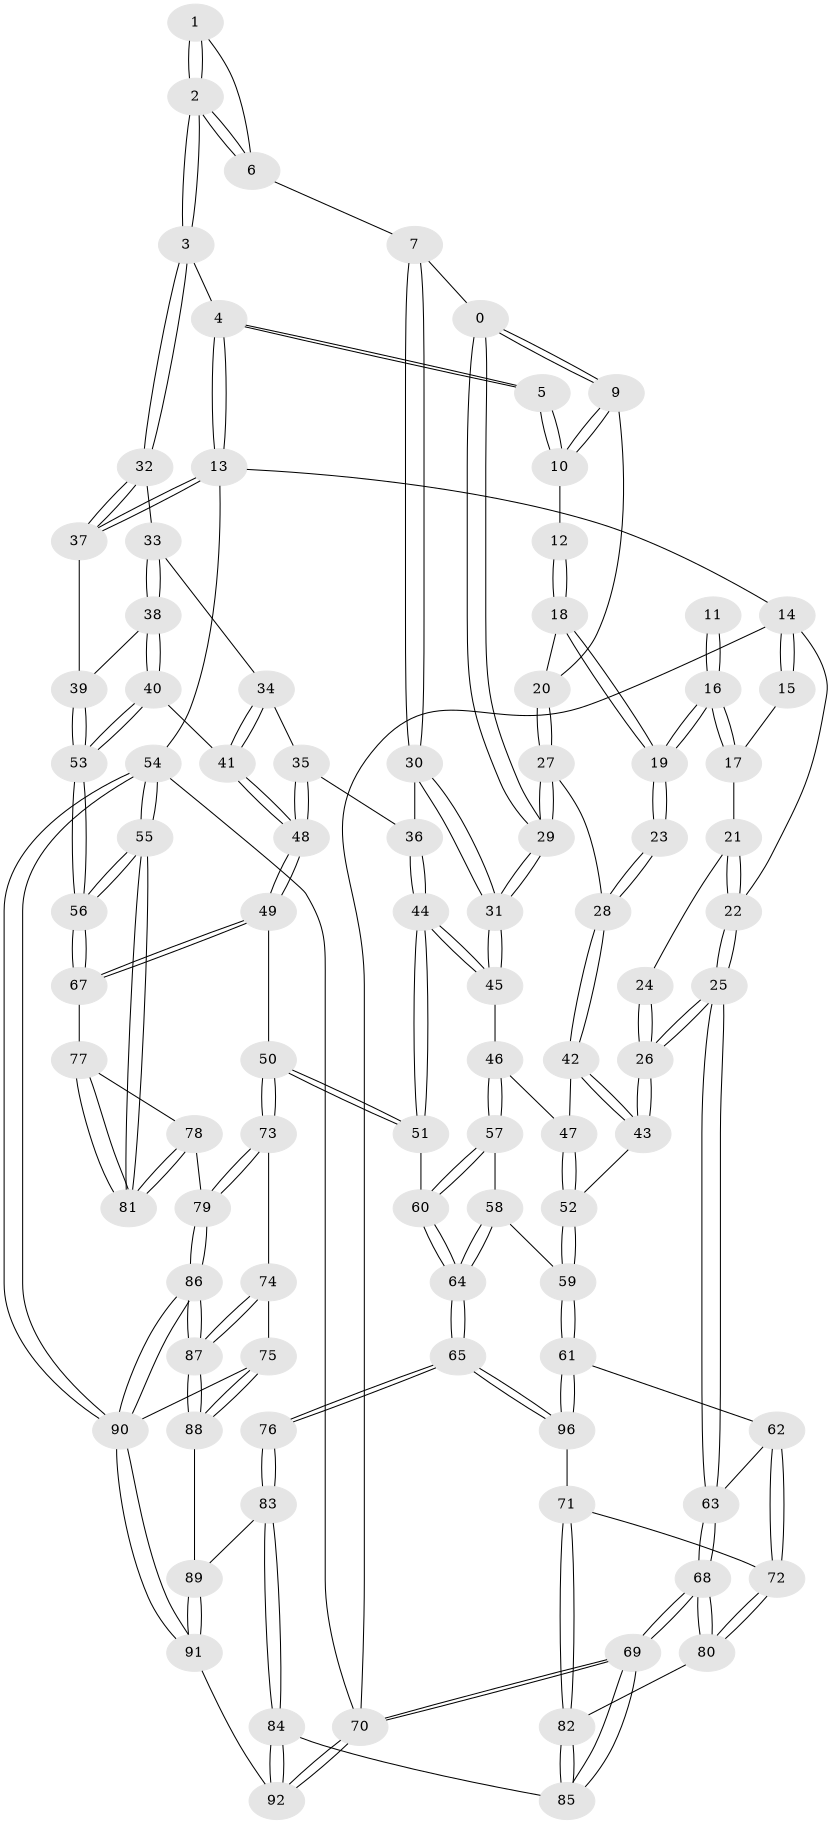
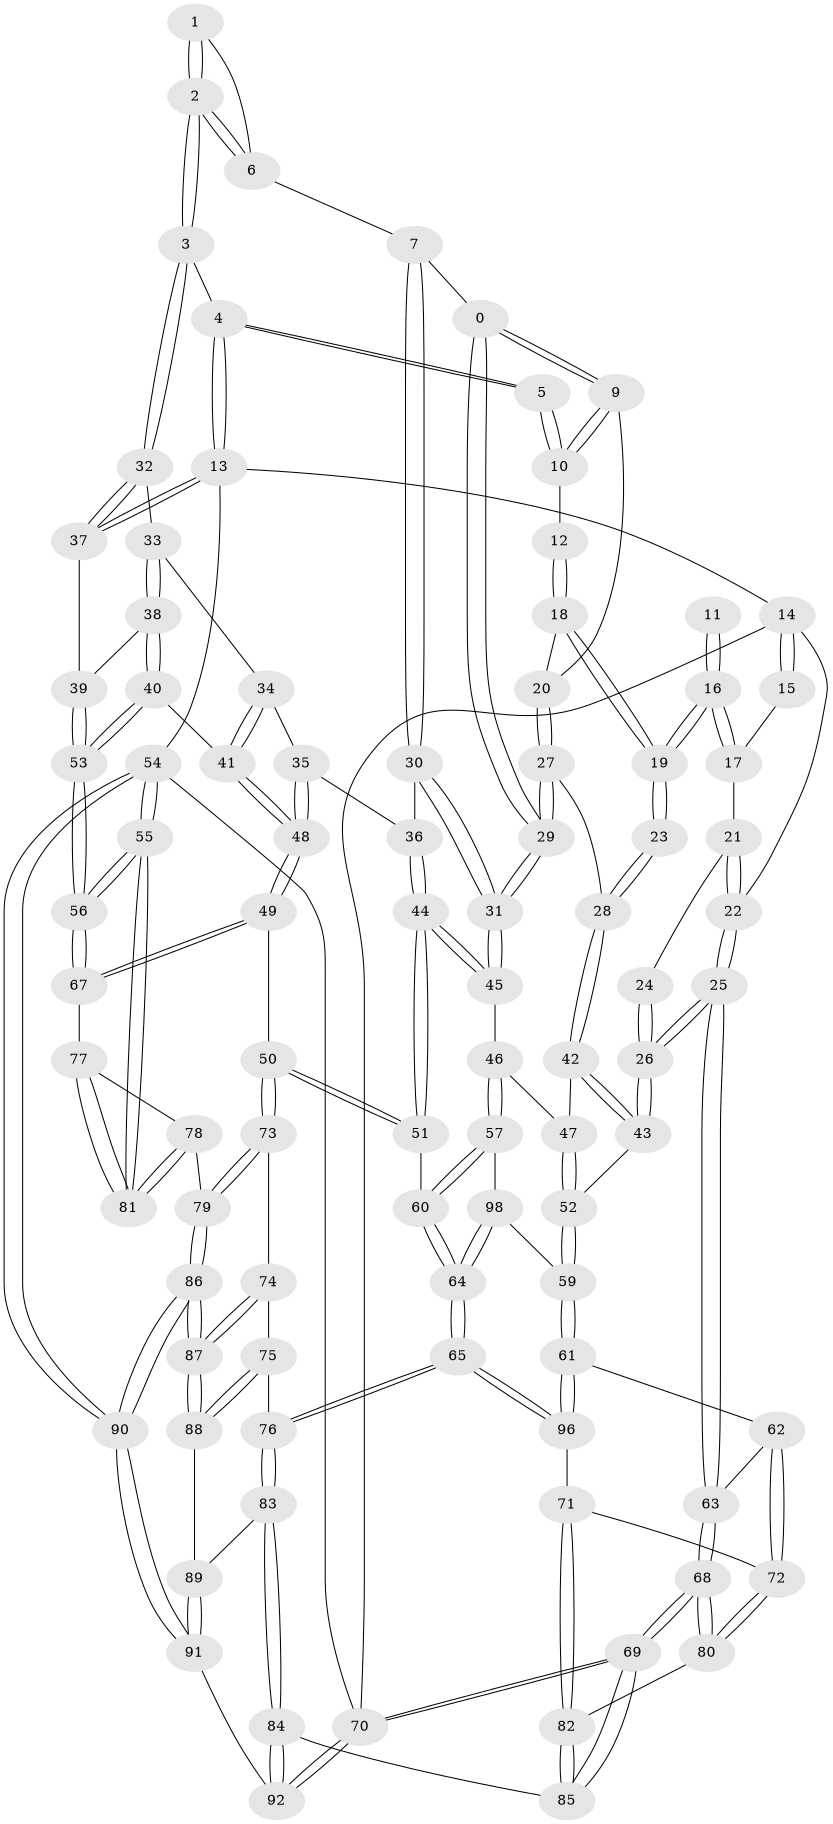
  graph {
    node [color=gray90 style=filled]
    1
    2
    6
    3
    7
    4
    32
    5
    13
    37
    33
    10
    14
    54
    12
    n16 [label=0]
    30
    9
    29
    31
    36
    20
    27
    18
    11
    16
    17
    19
    15
    22
    70
    39
    55
    90
    25
    92
    21
    23
    24
    28
    26
    63
    42
    43
    68
    52
    47
    45
    44
    46
    34
    38
    35
    41
    40
    48
    49
    51
    53
    56
    59
    60
    57
-   58
+   58 [label=98]
    50
    67
    73
    77
    74
    79
    64
    61
    81
    91
    65
    62
    n77 [label=96]
    72
    71
    80
    69
    76
    83
    82
    78
    85
    75
    87
    86
    88
    89
    84
    1 -- 2
    1 -- 2
    1 -- 6
    2 -- 6
    2 -- 6
    2 -- 3
    2 -- 3
    6 -- 7
    3 -- 4
    3 -- 32
    3 -- 32
    7 -- n16
    7 -- 30
    7 -- 30
    4 -- 5
    4 -- 5
    4 -- 13
    4 -- 13
    32 -- 37
    32 -- 37
    32 -- 33
    5 -- 10
    5 -- 10
    13 -- 37
    13 -- 37
    13 -- 14
    13 -- 54
    37 -- 39
    33 -- 34
    33 -- 38
    33 -- 38
    10 -- 12
    14 -- 15
    14 -- 15
    14 -- 22
    14 -- 70
    54 -- 70
    54 -- 55
    54 -- 55
    54 -- 90
    54 -- 90
    12 -- 18
    12 -- 18
    n16 -- 9
    n16 -- 9
    n16 -- 29
    n16 -- 29
    30 -- 31
    30 -- 31
    30 -- 36
    9 -- 10
    9 -- 10
    9 -- 20
    29 -- 31
    29 -- 31
    31 -- 45
    31 -- 45
    36 -- 44
    36 -- 44
    20 -- 27
    20 -- 27
    27 -- 29
    27 -- 29
    27 -- 28
    18 -- 20
    18 -- 19
    18 -- 19
    11 -- 16
    11 -- 16
    16 -- 17
    16 -- 17
    16 -- 19
    16 -- 19
    17 -- 21
    19 -- 23
    19 -- 23
    15 -- 17
    22 -- 25
    22 -- 25
    70 -- 92
    70 -- 92
    39 -- 53
    39 -- 53
    55 -- 56
    55 -- 56
    55 -- 81
    55 -- 81
    90 -- 91
    90 -- 91
    25 -- 26
    25 -- 26
    25 -- 63
    25 -- 63
    21 -- 22
    21 -- 22
    21 -- 24
    23 -- 28
    23 -- 28
    24 -- 26
    24 -- 26
    28 -- 42
    28 -- 42
    26 -- 43
    26 -- 43
    63 -- 68
    63 -- 68
    42 -- 43
    42 -- 43
    42 -- 47
    43 -- 52
    68 -- 80
    68 -- 80
    68 -- 69
    68 -- 69
    52 -- 59
    52 -- 59
    47 -- 52
    47 -- 52
    45 -- 46
    44 -- 45
    44 -- 45
    44 -- 51
    44 -- 51
    46 -- 47
    46 -- 57
    46 -- 57
    34 -- 35
    34 -- 41
    34 -- 41
    38 -- 39
    38 -- 40
    38 -- 40
    35 -- 36
    35 -- 48
    35 -- 48
    41 -- 48
    41 -- 48
    40 -- 41
    40 -- 53
    40 -- 53
    48 -- 49
    48 -- 49
    49 -- 50
    49 -- 67
    49 -- 67
    51 -- 60
    53 -- 56
    53 -- 56
    56 -- 67
    56 -- 67
    59 -- 61
    59 -- 61
    60 -- 64
    60 -- 64
    57 -- 60
    57 -- 60
    57 -- 58
    58 -- 59
    58 -- 64
    58 -- 64
    50 -- 51
    50 -- 51
    50 -- 73
    50 -- 73
    67 -- 77
    73 -- 74
    73 -- 79
    73 -- 79
    77 -- 81
    77 -- 81
    77 -- 78
    74 -- 75
    74 -- 87
    74 -- 87
    79 -- 86
    79 -- 86
    64 -- 65
    64 -- 65
    61 -- 62
    61 -- n77
    61 -- n77
    91 -- 92
    65 -- n77
    65 -- n77
    65 -- 76
    65 -- 76
    62 -- 63
    62 -- 72
    62 -- 72
    n77 -- 71
    72 -- 80
    72 -- 80
    71 -- 72
    71 -- 82
    71 -- 82
    80 -- 82
    69 -- 70
    69 -- 70
    69 -- 85
    69 -- 85
    76 -- 83
    76 -- 83
    83 -- 89
    83 -- 84
    83 -- 84
    82 -- 85
    82 -- 85
    78 -- 79
    78 -- 81
    78 -- 81
-   75 -- 90
+   75 -- 76
    75 -- 88
    75 -- 88
    87 -- 88
    87 -- 88
    86 -- 90
    86 -- 90
    86 -- 87
    86 -- 87
    88 -- 89
    89 -- 91
    89 -- 91
    84 -- 92
    84 -- 92
    84 -- 85
  }
